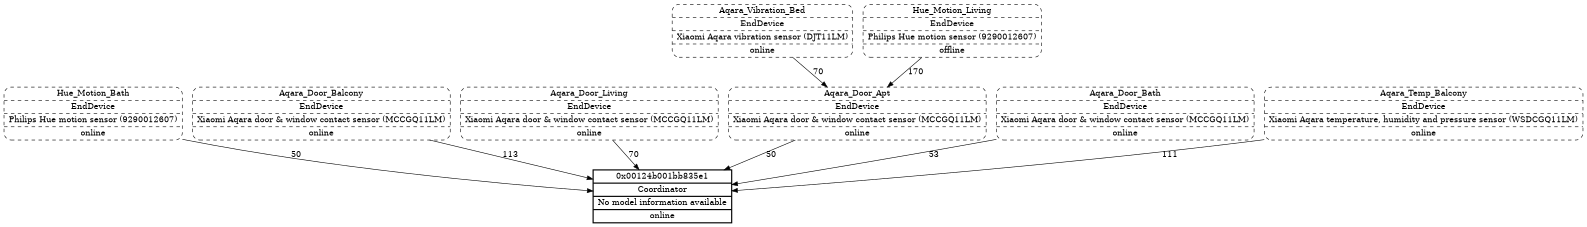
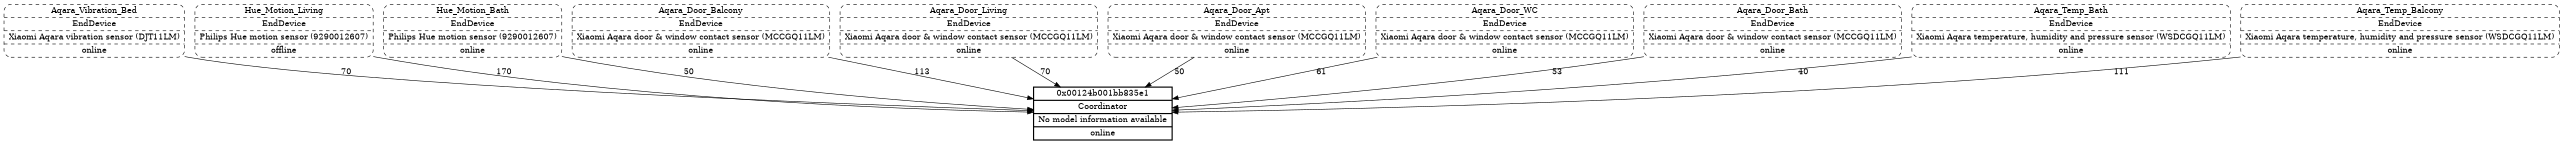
  digraph {
    node [shape=record style="rounded, dashed"]
    n1 [label="{0x00124b001bb835e1|Coordinator|No model information available|online}" style=bold]
    n2 [label="{Aqara_Vibration_Bed|EndDevice|Xiaomi Aqara vibration sensor (DJT11LM)|online}"]
    n3 [label="{Hue_Motion_Living|EndDevice|Philips Hue motion sensor (9290012607)|offline}"]
    n4 [label="{Hue_Motion_Bath|EndDevice|Philips Hue motion sensor (9290012607)|online}"]
    n5 [label="{Aqara_Door_Balcony|EndDevice|Xiaomi Aqara door & window contact sensor (MCCGQ11LM)|online}"]
    n6 [label="{Aqara_Door_Living|EndDevice|Xiaomi Aqara door & window contact sensor (MCCGQ11LM)|online}"]
    n7 [label="{Aqara_Door_Apt|EndDevice|Xiaomi Aqara door & window contact sensor (MCCGQ11LM)|online}"]
+   n8 [label="{Aqara_Door_WC|EndDevice|Xiaomi Aqara door & window contact sensor (MCCGQ11LM)|online}"]
    n9 [label="{Aqara_Door_Bath|EndDevice|Xiaomi Aqara door & window contact sensor (MCCGQ11LM)|online}"]
+   n10 [label="{Aqara_Temp_Bath|EndDevice|Xiaomi Aqara temperature, humidity and pressure sensor (WSDCGQ11LM)|online}"]
    n11 [label="{Aqara_Temp_Balcony|EndDevice|Xiaomi Aqara temperature, humidity and pressure sensor (WSDCGQ11LM)|online}"]
-   n2 -> n7 [label=70]
-   n3 -> n7 [label=170]
+   n2 -> n1 [label=70]
+   n3 -> n1 [label=170]
    n4 -> n1 [label=50]
    n5 -> n1 [label=113]
    n6 -> n1 [label=70]
    n7 -> n1 [label=50]
+   n8 -> n1 [label=61]
    n9 -> n1 [label=53]
+   n10 -> n1 [label=40]
    n11 -> n1 [label=111]
  }
